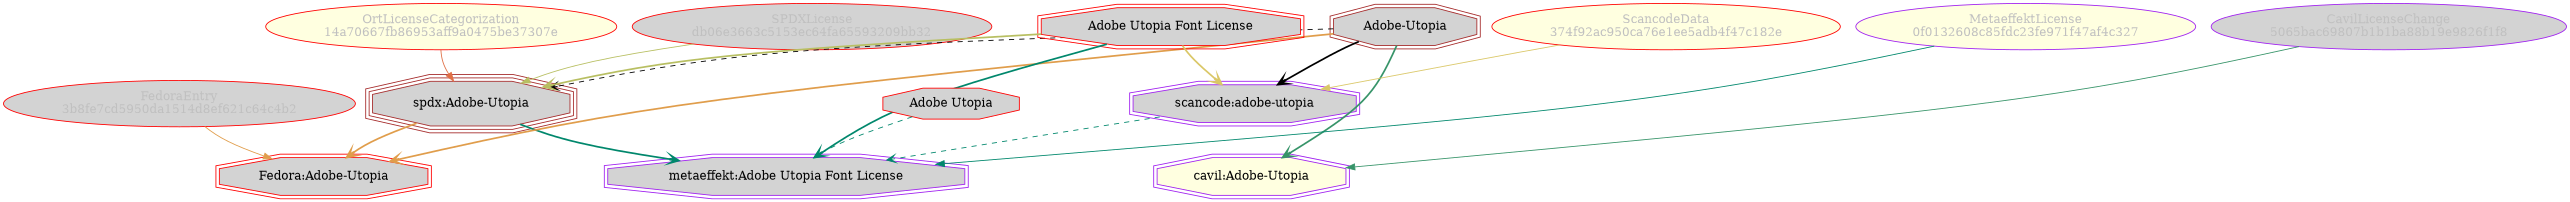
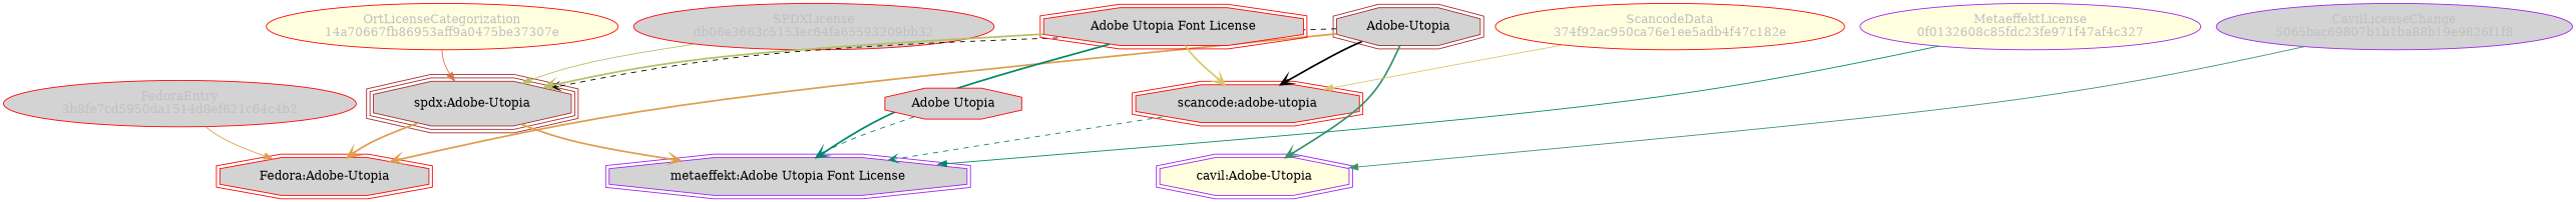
  strict digraph {
    splines=curved
    node [color=red fillcolor=lightgrey shape=ellipse style=filled]
    edge [color="#00876c" weight=0.7 arrowhead=vee style=bold]
    n1 [fontcolor=gray label="SPDXLicense\ndb06e3663c5153ec64fa65593209bb32"]
    n2 [color=brown label="spdx:Adobe-Utopia" shape=tripleoctagon]
    n3 [label="Fedora:Adobe-Utopia" shape=doubleoctagon]
    n4 [color=purple label="metaeffekt:Adobe Utopia Font License" shape=doubleoctagon]
    n5 [color=brown label="Adobe-Utopia" shape=doubleoctagon]
-   n6 [color=purple label="scancode:adobe-utopia" shape=doubleoctagon]
+   n6 [label="scancode:adobe-utopia" shape=doubleoctagon]
    n7 [color=purple fillcolor=lightyellow label="cavil:Adobe-Utopia" shape=doubleoctagon]
    n8 [label="Adobe Utopia Font License" shape=doubleoctagon]
    n9 [fontcolor=gray label="FedoraEntry\n3b8fe7cd5950da1514d8ef621c64c4b2"]
    n10 [fillcolor=lightyellow fontcolor=gray label="ScancodeData\n374f92ac950ca76e1ee5adb4f47c182e"]
    n11 [fillcolor=lightyellow fontcolor=gray label="OrtLicenseCategorization\n14a70667fb86953aff9a0475be37307e"]
    n12 [color=purple fontcolor=gray label="CavilLicenseChange\n5065bac69807b1b1ba88b19e9826f1f8"]
    n13 [color=purple fillcolor=lightyellow fontcolor=gray label="MetaeffektLicense\n0f0132608c85fdc23fe971f47af4c327"]
    n14 [label="Adobe Utopia" shape=octagon]
    n1 -> n2 [color="#b8bf62" weight=0.5 arrowhead="" style=""]
    n2 -> n3 [color="#e09d4b"]
-   n2 -> n4
+   n2 -> n4 [color="#e09d4b"]
    n5 -> n2 [style=dashed color=""]
    n5 -> n3 [color="#e09d4b"]
    n5 -> n6 [color=""]
    n5 -> n7 [color="#379469"]
    n6 -> n4 [style=dashed weight=0.5]
    n8 -> n2 [color="#b8bf62"]
    n8 -> n4
    n8 -> n6 [color="#dac767"]
    n9 -> n3 [color="#e09d4b" weight=0.5 arrowhead="" style=""]
    n10 -> n6 [color="#dac767" weight=0.5 arrowhead="" style=""]
    n11 -> n2 [color="#e06f45" weight=0.5 arrowhead="" style=""]
    n12 -> n7 [color="#379469" weight=0.5 arrowhead="" style=""]
    n13 -> n4 [weight=0.5 arrowhead="" style=""]
    n14 -> n4 [style=dashed weight=0.5]
  }
